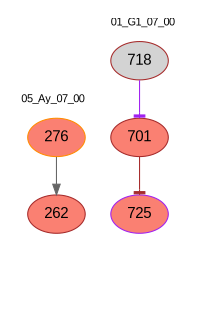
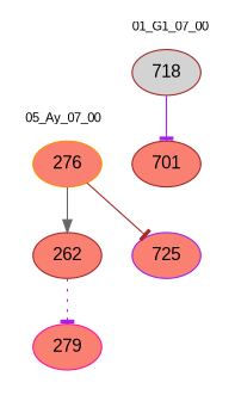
  digraph {
    fontname="Liberation Sans"
    node [color=brown fillcolor=salmon fontname="Liberation Sans" style=filled]
    edge [arrowhead=tee color=purple fontname="Liberation Sans" style=solid]
    n1 [color=darkorange label=276]
    n2 [label=262]
+   n3 [color=deeppink label=279]
    n4 [fillcolor=lightgrey label=718]
    n5 [label=701]
    n6 [color=purple label=725]
    subgraph cluster_1 {
      color=white
      fontsize=10
      label="05_Ay_07_00"
      n1
      n2
+     n3
    }
    subgraph cluster_2 {
      color=white
      fontsize=10
      label="01_G1_07_00"
      n4
      n5
      n6
    }
    n1 -> n2 [arrowhead=normal color=gray40]
+   n2 -> n3 [style=dotted]
    n4 -> n5
-   n5 -> n6 [color=brown]
+   n1 -> n6 [color=brown]
  }
